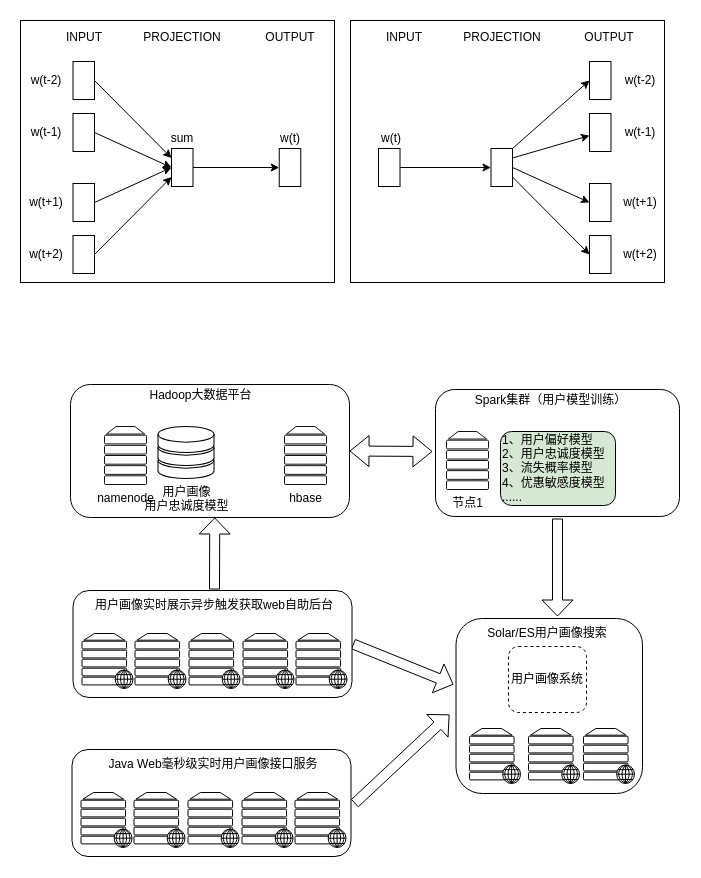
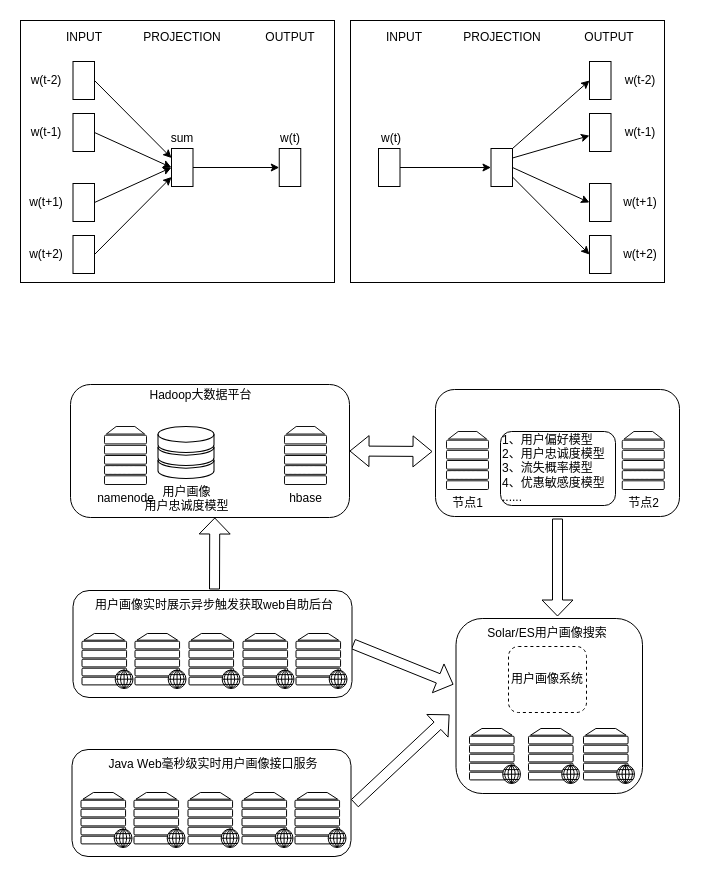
  <mxCell id="0" />
  <mxCell id="1" parent="0" />
  <mxCell id="2" value="" style="rounded=1;whiteSpace=wrap;html=1;fillColor=#FFFFFF;" vertex="1" parent="1"><mxGeometry x="70" y="384" width="279" height="133" as="geometry" /></mxCell>
  <mxCell id="3" value="" style="rounded=0;whiteSpace=wrap;html=1;" vertex="1" parent="1"><mxGeometry x="350" y="20" width="314" height="262" as="geometry" /></mxCell>
  <mxCell id="4" value="" style="rounded=0;whiteSpace=wrap;html=1;" vertex="1" parent="1"><mxGeometry x="20" y="20" width="314" height="262" as="geometry" /></mxCell>
  <mxCell id="5" value="INPUT" style="text;html=1;strokeColor=none;fillColor=none;align=center;verticalAlign=middle;whiteSpace=wrap;rounded=0;" vertex="1" parent="1"><mxGeometry x="64" y="27" width="40" height="20" as="geometry" /></mxCell>
  <mxCell id="6" style="edgeStyle=none;rounded=0;orthogonalLoop=1;jettySize=auto;html=1;exitX=1;exitY=0.5;exitDx=0;exitDy=0;entryX=0;entryY=0.5;entryDx=0;entryDy=0;endArrow=classic;endFill=1;" edge="1" parent="1" source="7" target="19"><mxGeometry relative="1" as="geometry" /></mxCell>
  <mxCell id="7" value="" style="rounded=0;whiteSpace=wrap;html=1;" vertex="1" parent="1"><mxGeometry x="72.5" y="113" width="21.5" height="38" as="geometry" /></mxCell>
  <mxCell id="8" style="edgeStyle=none;rounded=0;orthogonalLoop=1;jettySize=auto;html=1;exitX=1;exitY=0.5;exitDx=0;exitDy=0;entryX=0;entryY=0.25;entryDx=0;entryDy=0;endArrow=classic;endFill=1;" edge="1" parent="1" source="9" target="19"><mxGeometry relative="1" as="geometry" /></mxCell>
  <mxCell id="9" value="" style="rounded=0;whiteSpace=wrap;html=1;" vertex="1" parent="1"><mxGeometry x="72.5" y="61" width="21.5" height="38" as="geometry" /></mxCell>
  <mxCell id="10" value="w(t-2)" style="text;html=1;strokeColor=none;fillColor=none;align=center;verticalAlign=middle;whiteSpace=wrap;rounded=0;" vertex="1" parent="1"><mxGeometry x="26" y="70" width="40" height="20" as="geometry" /></mxCell>
  <mxCell id="11" value="w(t-1)" style="text;html=1;strokeColor=none;fillColor=none;align=center;verticalAlign=middle;whiteSpace=wrap;rounded=0;" vertex="1" parent="1"><mxGeometry x="26" y="122" width="40" height="20" as="geometry" /></mxCell>
  <mxCell id="12" style="edgeStyle=none;rounded=0;orthogonalLoop=1;jettySize=auto;html=1;exitX=1;exitY=0.5;exitDx=0;exitDy=0;entryX=0;entryY=0.75;entryDx=0;entryDy=0;endArrow=classic;endFill=1;" edge="1" parent="1" source="13" target="19"><mxGeometry relative="1" as="geometry" /></mxCell>
  <mxCell id="13" value="" style="rounded=0;whiteSpace=wrap;html=1;" vertex="1" parent="1"><mxGeometry x="72.5" y="235" width="21.5" height="38" as="geometry" /></mxCell>
  <mxCell id="14" style="edgeStyle=none;rounded=0;orthogonalLoop=1;jettySize=auto;html=1;exitX=1;exitY=0.5;exitDx=0;exitDy=0;entryX=0;entryY=0.5;entryDx=0;entryDy=0;endArrow=classic;endFill=1;" edge="1" parent="1" source="15" target="19"><mxGeometry relative="1" as="geometry" /></mxCell>
  <mxCell id="15" value="" style="rounded=0;whiteSpace=wrap;html=1;" vertex="1" parent="1"><mxGeometry x="72.5" y="183" width="21.5" height="38" as="geometry" /></mxCell>
  <mxCell id="16" value="w(t+1)" style="text;html=1;strokeColor=none;fillColor=none;align=center;verticalAlign=middle;whiteSpace=wrap;rounded=0;" vertex="1" parent="1"><mxGeometry x="26" y="192" width="40" height="20" as="geometry" /></mxCell>
  <mxCell id="17" value="w(t+2)" style="text;html=1;strokeColor=none;fillColor=none;align=center;verticalAlign=middle;whiteSpace=wrap;rounded=0;" vertex="1" parent="1"><mxGeometry x="26" y="244" width="40" height="20" as="geometry" /></mxCell>
  <mxCell id="18" style="edgeStyle=none;rounded=0;orthogonalLoop=1;jettySize=auto;html=1;entryX=0;entryY=0.5;entryDx=0;entryDy=0;endArrow=classic;endFill=1;" edge="1" parent="1" target="20"><mxGeometry relative="1" as="geometry"><mxPoint x="172" y="167" as="sourcePoint" /></mxGeometry></mxCell>
  <mxCell id="19" value="" style="rounded=0;whiteSpace=wrap;html=1;" vertex="1" parent="1"><mxGeometry x="171" y="148" width="21.5" height="38" as="geometry" /></mxCell>
  <mxCell id="20" value="" style="rounded=0;whiteSpace=wrap;html=1;" vertex="1" parent="1"><mxGeometry x="278.75" y="148" width="21.5" height="38" as="geometry" /></mxCell>
  <mxCell id="21" value="PROJECTION" style="text;html=1;strokeColor=none;fillColor=none;align=center;verticalAlign=middle;whiteSpace=wrap;rounded=0;" vertex="1" parent="1"><mxGeometry x="162" y="27" width="40" height="20" as="geometry" /></mxCell>
  <mxCell id="22" value="OUTPUT" style="text;html=1;strokeColor=none;fillColor=none;align=center;verticalAlign=middle;whiteSpace=wrap;rounded=0;" vertex="1" parent="1"><mxGeometry x="269.5" y="27" width="40" height="20" as="geometry" /></mxCell>
  <mxCell id="23" value="sum" style="text;html=1;strokeColor=none;fillColor=none;align=center;verticalAlign=middle;whiteSpace=wrap;rounded=0;" vertex="1" parent="1"><mxGeometry x="162" y="128" width="40" height="20" as="geometry" /></mxCell>
  <mxCell id="24" value="w(t)" style="text;html=1;strokeColor=none;fillColor=none;align=center;verticalAlign=middle;whiteSpace=wrap;rounded=0;" vertex="1" parent="1"><mxGeometry x="269.5" y="128" width="40" height="20" as="geometry" /></mxCell>
  <mxCell id="25" value="INPUT" style="text;html=1;strokeColor=none;fillColor=none;align=center;verticalAlign=middle;whiteSpace=wrap;rounded=0;" vertex="1" parent="1"><mxGeometry x="383.5" y="27" width="40" height="20" as="geometry" /></mxCell>
  <mxCell id="26" value="PROJECTION" style="text;html=1;strokeColor=none;fillColor=none;align=center;verticalAlign=middle;whiteSpace=wrap;rounded=0;" vertex="1" parent="1"><mxGeometry x="481.5" y="27" width="40" height="20" as="geometry" /></mxCell>
  <mxCell id="27" value="OUTPUT" style="text;html=1;strokeColor=none;fillColor=none;align=center;verticalAlign=middle;whiteSpace=wrap;rounded=0;" vertex="1" parent="1"><mxGeometry x="589" y="27" width="40" height="20" as="geometry" /></mxCell>
  <mxCell id="28" style="edgeStyle=none;rounded=0;orthogonalLoop=1;jettySize=auto;html=1;exitX=1;exitY=0.5;exitDx=0;exitDy=0;entryX=0;entryY=0.5;entryDx=0;entryDy=0;endArrow=classic;endFill=1;" edge="1" parent="1" source="29" target="35"><mxGeometry relative="1" as="geometry" /></mxCell>
  <mxCell id="29" value="" style="rounded=0;whiteSpace=wrap;html=1;" vertex="1" parent="1"><mxGeometry x="378" y="148" width="21.5" height="38" as="geometry" /></mxCell>
  <mxCell id="30" value="w(t)" style="text;html=1;strokeColor=none;fillColor=none;align=center;verticalAlign=middle;whiteSpace=wrap;rounded=0;" vertex="1" parent="1"><mxGeometry x="371" y="128" width="40" height="20" as="geometry" /></mxCell>
  <mxCell id="31" style="edgeStyle=none;rounded=0;orthogonalLoop=1;jettySize=auto;html=1;exitX=1;exitY=0;exitDx=0;exitDy=0;entryX=0;entryY=0.5;entryDx=0;entryDy=0;endArrow=classic;endFill=1;" edge="1" parent="1" source="35" target="37"><mxGeometry relative="1" as="geometry" /></mxCell>
  <mxCell id="32" style="edgeStyle=none;rounded=0;orthogonalLoop=1;jettySize=auto;html=1;exitX=1;exitY=0.25;exitDx=0;exitDy=0;endArrow=classic;endFill=1;" edge="1" parent="1" source="35" target="36"><mxGeometry relative="1" as="geometry" /></mxCell>
  <mxCell id="33" style="edgeStyle=none;rounded=0;orthogonalLoop=1;jettySize=auto;html=1;exitX=1;exitY=0.75;exitDx=0;exitDy=0;entryX=0;entryY=0.5;entryDx=0;entryDy=0;endArrow=classic;endFill=1;" edge="1" parent="1" source="35" target="40"><mxGeometry relative="1" as="geometry" /></mxCell>
  <mxCell id="34" style="edgeStyle=none;rounded=0;orthogonalLoop=1;jettySize=auto;html=1;exitX=1;exitY=0.5;exitDx=0;exitDy=0;endArrow=classic;endFill=1;entryX=0;entryY=0.5;entryDx=0;entryDy=0;" edge="1" parent="1" source="35" target="41"><mxGeometry relative="1" as="geometry" /></mxCell>
  <mxCell id="35" value="" style="rounded=0;whiteSpace=wrap;html=1;" vertex="1" parent="1"><mxGeometry x="490.5" y="148" width="21.5" height="38" as="geometry" /></mxCell>
  <mxCell id="36" value="" style="rounded=0;whiteSpace=wrap;html=1;" vertex="1" parent="1"><mxGeometry x="589" y="113" width="21.5" height="38" as="geometry" /></mxCell>
  <mxCell id="37" value="" style="rounded=0;whiteSpace=wrap;html=1;" vertex="1" parent="1"><mxGeometry x="589" y="61" width="21.5" height="38" as="geometry" /></mxCell>
  <mxCell id="38" value="w(t-2)" style="text;html=1;strokeColor=none;fillColor=none;align=center;verticalAlign=middle;whiteSpace=wrap;rounded=0;" vertex="1" parent="1"><mxGeometry x="620" y="70" width="40" height="20" as="geometry" /></mxCell>
  <mxCell id="39" value="w(t-1)" style="text;html=1;strokeColor=none;fillColor=none;align=center;verticalAlign=middle;whiteSpace=wrap;rounded=0;" vertex="1" parent="1"><mxGeometry x="620" y="122" width="40" height="20" as="geometry" /></mxCell>
  <mxCell id="40" value="" style="rounded=0;whiteSpace=wrap;html=1;" vertex="1" parent="1"><mxGeometry x="589" y="235" width="21.5" height="38" as="geometry" /></mxCell>
  <mxCell id="41" value="" style="rounded=0;whiteSpace=wrap;html=1;" vertex="1" parent="1"><mxGeometry x="589" y="183" width="21.5" height="38" as="geometry" /></mxCell>
  <mxCell id="42" value="w(t+1)" style="text;html=1;strokeColor=none;fillColor=none;align=center;verticalAlign=middle;whiteSpace=wrap;rounded=0;" vertex="1" parent="1"><mxGeometry x="620" y="192" width="40" height="20" as="geometry" /></mxCell>
  <mxCell id="43" value="w(t+2)" style="text;html=1;strokeColor=none;fillColor=none;align=center;verticalAlign=middle;whiteSpace=wrap;rounded=0;" vertex="1" parent="1"><mxGeometry x="620" y="244" width="40" height="20" as="geometry" /></mxCell>
  <mxCell id="44" value="&lt;font color=&quot;#000000&quot;&gt;namenode&lt;/font&gt;" style="fontColor=#0066CC;verticalAlign=top;verticalLabelPosition=bottom;labelPosition=center;align=center;html=1;outlineConnect=0;gradientColor=none;gradientDirection=north;strokeWidth=2;shape=mxgraph.networks.server;fillColor=#FFFFFF;" vertex="1" parent="1"><mxGeometry x="104" y="426" width="42" height="58" as="geometry" /></mxCell>
  <mxCell id="45" value="&lt;font color=&quot;#000000&quot;&gt;用户画像&lt;br&gt;用户忠诚度模型&lt;br&gt;&lt;/font&gt;" style="fontColor=#0066CC;verticalAlign=top;verticalLabelPosition=bottom;labelPosition=center;align=center;html=1;outlineConnect=0;gradientColor=none;gradientDirection=north;strokeWidth=2;shape=mxgraph.networks.storage;fillColor=#FFFFFF;" vertex="1" parent="1"><mxGeometry x="157.5" y="426" width="56" height="52" as="geometry" /></mxCell>
  <mxCell id="46" value="Hadoop大数据平台" style="text;html=1;strokeColor=none;fillColor=none;align=center;verticalAlign=middle;whiteSpace=wrap;rounded=0;" vertex="1" parent="1"><mxGeometry x="139" y="388" width="123" height="14" as="geometry" /></mxCell>
  <mxCell id="47" value="&lt;font color=&quot;#000000&quot;&gt;hbase&lt;/font&gt;" style="fontColor=#0066CC;verticalAlign=top;verticalLabelPosition=bottom;labelPosition=center;align=center;html=1;outlineConnect=0;gradientColor=none;gradientDirection=north;strokeWidth=2;shape=mxgraph.networks.server;fillColor=#FFFFFF;" vertex="1" parent="1"><mxGeometry x="284" y="426" width="42" height="58" as="geometry" /></mxCell>
  <mxCell id="48" value="" style="edgeStyle=none;shape=flexArrow;rounded=0;orthogonalLoop=1;jettySize=auto;html=1;startSize=5;endArrow=classic;endFill=1;endSize=5;" edge="1" parent="1"><mxGeometry relative="1" as="geometry"><mxPoint x="557" y="518" as="sourcePoint" /><mxPoint x="557" y="616" as="targetPoint" /></mxGeometry></mxCell>
  <mxCell id="49" value="" style="rounded=1;whiteSpace=wrap;html=1;fillColor=#FFFFFF;" vertex="1" parent="1"><mxGeometry x="435" y="389" width="244" height="127" as="geometry" /></mxCell>
  <mxCell id="50" value="&lt;font color=&quot;#000000&quot;&gt;节点1&lt;/font&gt;" style="fontColor=#0066CC;verticalAlign=top;verticalLabelPosition=bottom;labelPosition=center;align=center;html=1;outlineConnect=0;gradientColor=none;gradientDirection=north;strokeWidth=2;shape=mxgraph.networks.server;fillColor=#FFFFFF;" vertex="1" parent="1"><mxGeometry x="446" y="431" width="42" height="58" as="geometry" /></mxCell>
- <mxCell id="51" value="Spark集群（用户模型训练）" style="text;html=1;strokeColor=none;fillColor=none;align=center;verticalAlign=middle;whiteSpace=wrap;rounded=0;" vertex="1" parent="1"><mxGeometry x="466" y="393" width="169" height="14" as="geometry" /></mxCell>
- <mxCell id="53" value="1、用户偏好模型&lt;br&gt;2、用户忠诚度模型&lt;br&gt;3、流失概率模型&lt;br&gt;4、优惠敏感度模型&lt;br&gt;......" style="rounded=1;whiteSpace=wrap;html=1;strokeColor=#000000;fillColor=#d5e8d4;align=left;" vertex="1" parent="1"><mxGeometry x="500" y="431" width="115" height="74" as="geometry" /></mxCell>
+ <mxCell id="52" value="&lt;font color=&quot;#000000&quot;&gt;节点2&lt;/font&gt;" style="fontColor=#0066CC;verticalAlign=top;verticalLabelPosition=bottom;labelPosition=center;align=center;html=1;outlineConnect=0;gradientColor=none;gradientDirection=north;strokeWidth=2;shape=mxgraph.networks.server;fillColor=#FFFFFF;" vertex="1" parent="1"><mxGeometry x="621.75" y="431" width="42" height="58" as="geometry" /></mxCell>
+ <mxCell id="53" value="1、用户偏好模型&lt;br&gt;2、用户忠诚度模型&lt;br&gt;3、流失概率模型&lt;br&gt;4、优惠敏感度模型&lt;br&gt;......" style="rounded=1;whiteSpace=wrap;html=1;strokeColor=#000000;fillColor=#FFFFFF;align=left;" vertex="1" parent="1"><mxGeometry x="500" y="431" width="115" height="74" as="geometry" /></mxCell>
  <mxCell id="54" value="" style="edgeStyle=none;shape=flexArrow;rounded=0;orthogonalLoop=1;jettySize=auto;html=1;startSize=5;endArrow=classic;endFill=1;endSize=5;exitX=1;exitY=0.5;exitDx=0;exitDy=0;" edge="1" parent="1"><mxGeometry relative="1" as="geometry"><mxPoint x="352.5" y="643.5" as="sourcePoint" /><mxPoint x="453" y="684" as="targetPoint" /></mxGeometry></mxCell>
  <mxCell id="55" value="" style="rounded=1;whiteSpace=wrap;html=1;fillColor=#FFFFFF;" vertex="1" parent="1"><mxGeometry x="72.5" y="590" width="279" height="107" as="geometry" /></mxCell>
  <mxCell id="56" value="" style="fontColor=#0066CC;verticalAlign=top;verticalLabelPosition=bottom;labelPosition=center;align=center;html=1;outlineConnect=0;gradientColor=none;gradientDirection=north;strokeWidth=2;shape=mxgraph.networks.web_server;fillColor=#FFFFFF;" vertex="1" parent="1"><mxGeometry x="81.5" y="633" width="51" height="55" as="geometry" /></mxCell>
  <mxCell id="57" value="" style="fontColor=#0066CC;verticalAlign=top;verticalLabelPosition=bottom;labelPosition=center;align=center;html=1;outlineConnect=0;gradientColor=none;gradientDirection=north;strokeWidth=2;shape=mxgraph.networks.web_server;fillColor=#FFFFFF;" vertex="1" parent="1"><mxGeometry x="134.5" y="633" width="51" height="55" as="geometry" /></mxCell>
  <mxCell id="58" value="" style="fontColor=#0066CC;verticalAlign=top;verticalLabelPosition=bottom;labelPosition=center;align=center;html=1;outlineConnect=0;gradientColor=none;gradientDirection=north;strokeWidth=2;shape=mxgraph.networks.web_server;fillColor=#FFFFFF;" vertex="1" parent="1"><mxGeometry x="188.5" y="633" width="51" height="55" as="geometry" /></mxCell>
  <mxCell id="59" value="" style="fontColor=#0066CC;verticalAlign=top;verticalLabelPosition=bottom;labelPosition=center;align=center;html=1;outlineConnect=0;gradientColor=none;gradientDirection=north;strokeWidth=2;shape=mxgraph.networks.web_server;fillColor=#FFFFFF;" vertex="1" parent="1"><mxGeometry x="242.5" y="633" width="51" height="55" as="geometry" /></mxCell>
  <mxCell id="60" value="" style="fontColor=#0066CC;verticalAlign=top;verticalLabelPosition=bottom;labelPosition=center;align=center;html=1;outlineConnect=0;gradientColor=none;gradientDirection=north;strokeWidth=2;shape=mxgraph.networks.web_server;fillColor=#FFFFFF;" vertex="1" parent="1"><mxGeometry x="295.5" y="633" width="51" height="55" as="geometry" /></mxCell>
  <mxCell id="61" value="" style="edgeStyle=none;shape=flexArrow;rounded=0;orthogonalLoop=1;jettySize=auto;html=1;endArrow=classic;endFill=1;endSize=5;startSize=5;" edge="1" parent="1"><mxGeometry relative="1" as="geometry"><mxPoint x="214" y="589" as="sourcePoint" /><mxPoint x="214.26" y="517" as="targetPoint" /></mxGeometry></mxCell>
  <mxCell id="62" value="用户画像实时展示异步触发获取web自助后台" style="text;html=1;strokeColor=none;fillColor=none;align=center;verticalAlign=middle;whiteSpace=wrap;rounded=0;" vertex="1" parent="1"><mxGeometry x="91" y="593" width="246" height="24" as="geometry" /></mxCell>
  <mxCell id="63" value="" style="edgeStyle=none;shape=flexArrow;rounded=0;orthogonalLoop=1;jettySize=auto;html=1;startSize=5;endArrow=classic;endFill=1;endSize=5;" edge="1" parent="1"><mxGeometry relative="1" as="geometry"><mxPoint x="354" y="803" as="sourcePoint" /><mxPoint x="449" y="714" as="targetPoint" /></mxGeometry></mxCell>
  <mxCell id="64" value="" style="rounded=1;whiteSpace=wrap;html=1;fillColor=#FFFFFF;" vertex="1" parent="1"><mxGeometry x="71.5" y="749" width="279" height="107" as="geometry" /></mxCell>
  <mxCell id="65" value="" style="fontColor=#0066CC;verticalAlign=top;verticalLabelPosition=bottom;labelPosition=center;align=center;html=1;outlineConnect=0;gradientColor=none;gradientDirection=north;strokeWidth=2;shape=mxgraph.networks.web_server;fillColor=#FFFFFF;" vertex="1" parent="1"><mxGeometry x="80.5" y="792" width="51" height="55" as="geometry" /></mxCell>
  <mxCell id="66" value="" style="fontColor=#0066CC;verticalAlign=top;verticalLabelPosition=bottom;labelPosition=center;align=center;html=1;outlineConnect=0;gradientColor=none;gradientDirection=north;strokeWidth=2;shape=mxgraph.networks.web_server;fillColor=#FFFFFF;" vertex="1" parent="1"><mxGeometry x="133.5" y="792" width="51" height="55" as="geometry" /></mxCell>
  <mxCell id="67" value="" style="fontColor=#0066CC;verticalAlign=top;verticalLabelPosition=bottom;labelPosition=center;align=center;html=1;outlineConnect=0;gradientColor=none;gradientDirection=north;strokeWidth=2;shape=mxgraph.networks.web_server;fillColor=#FFFFFF;" vertex="1" parent="1"><mxGeometry x="187.5" y="792" width="51" height="55" as="geometry" /></mxCell>
  <mxCell id="68" value="" style="fontColor=#0066CC;verticalAlign=top;verticalLabelPosition=bottom;labelPosition=center;align=center;html=1;outlineConnect=0;gradientColor=none;gradientDirection=north;strokeWidth=2;shape=mxgraph.networks.web_server;fillColor=#FFFFFF;" vertex="1" parent="1"><mxGeometry x="241.5" y="792" width="51" height="55" as="geometry" /></mxCell>
  <mxCell id="69" value="" style="fontColor=#0066CC;verticalAlign=top;verticalLabelPosition=bottom;labelPosition=center;align=center;html=1;outlineConnect=0;gradientColor=none;gradientDirection=north;strokeWidth=2;shape=mxgraph.networks.web_server;fillColor=#FFFFFF;" vertex="1" parent="1"><mxGeometry x="294.5" y="792" width="51" height="55" as="geometry" /></mxCell>
  <mxCell id="70" value="Java Web毫秒级实时用户画像接口服务" style="text;html=1;strokeColor=none;fillColor=none;align=center;verticalAlign=middle;whiteSpace=wrap;rounded=0;" vertex="1" parent="1"><mxGeometry x="90" y="752" width="246" height="24" as="geometry" /></mxCell>
  <mxCell id="71" value="" style="shape=flexArrow;endArrow=classic;startArrow=classic;html=1;exitX=1;exitY=0.5;exitDx=0;exitDy=0;" edge="1" parent="1" source="2"><mxGeometry width="50" height="50" relative="1" as="geometry"><mxPoint x="336" y="580" as="sourcePoint" /><mxPoint x="432" y="451" as="targetPoint" /></mxGeometry></mxCell>
  <mxCell id="72" value="" style="rounded=1;whiteSpace=wrap;html=1;fillColor=#FFFFFF;" vertex="1" parent="1"><mxGeometry x="455.5" y="618" width="186.5" height="175" as="geometry" /></mxCell>
  <mxCell id="73" value="" style="fontColor=#0066CC;verticalAlign=top;verticalLabelPosition=bottom;labelPosition=center;align=center;html=1;outlineConnect=0;gradientColor=none;gradientDirection=north;strokeWidth=2;shape=mxgraph.networks.web_server;fillColor=#FFFFFF;" vertex="1" parent="1"><mxGeometry x="583" y="728" width="51" height="55" as="geometry" /></mxCell>
  <mxCell id="74" value="" style="fontColor=#0066CC;verticalAlign=top;verticalLabelPosition=bottom;labelPosition=center;align=center;html=1;outlineConnect=0;gradientColor=none;gradientDirection=north;strokeWidth=2;shape=mxgraph.networks.web_server;fillColor=#FFFFFF;" vertex="1" parent="1"><mxGeometry x="469" y="728" width="51" height="55" as="geometry" /></mxCell>
  <mxCell id="75" value="" style="fontColor=#0066CC;verticalAlign=top;verticalLabelPosition=bottom;labelPosition=center;align=center;html=1;outlineConnect=0;gradientColor=none;gradientDirection=north;strokeWidth=2;shape=mxgraph.networks.web_server;fillColor=#FFFFFF;" vertex="1" parent="1"><mxGeometry x="528" y="728" width="51" height="55" as="geometry" /></mxCell>
  <mxCell id="76" value="Solar/ES用户画像搜索" style="text;html=1;strokeColor=none;fillColor=none;align=center;verticalAlign=middle;whiteSpace=wrap;rounded=0;" vertex="1" parent="1"><mxGeometry x="424" y="621" width="246" height="24" as="geometry" /></mxCell>
  <mxCell id="77" value="用户画像系统" style="rounded=1;whiteSpace=wrap;html=1;strokeColor=#000000;fillColor=#FFFFFF;dashed=1;" vertex="1" parent="1"><mxGeometry x="508" y="646" width="78" height="66" as="geometry" /></mxCell>
  <mxCell id="78" style="edgeStyle=none;shape=flexArrow;rounded=0;orthogonalLoop=1;jettySize=auto;html=1;exitX=0.75;exitY=1;exitDx=0;exitDy=0;startSize=5;endArrow=classic;endFill=1;endSize=5;" edge="1" parent="1" source="77" target="77"><mxGeometry relative="1" as="geometry" /></mxCell>
